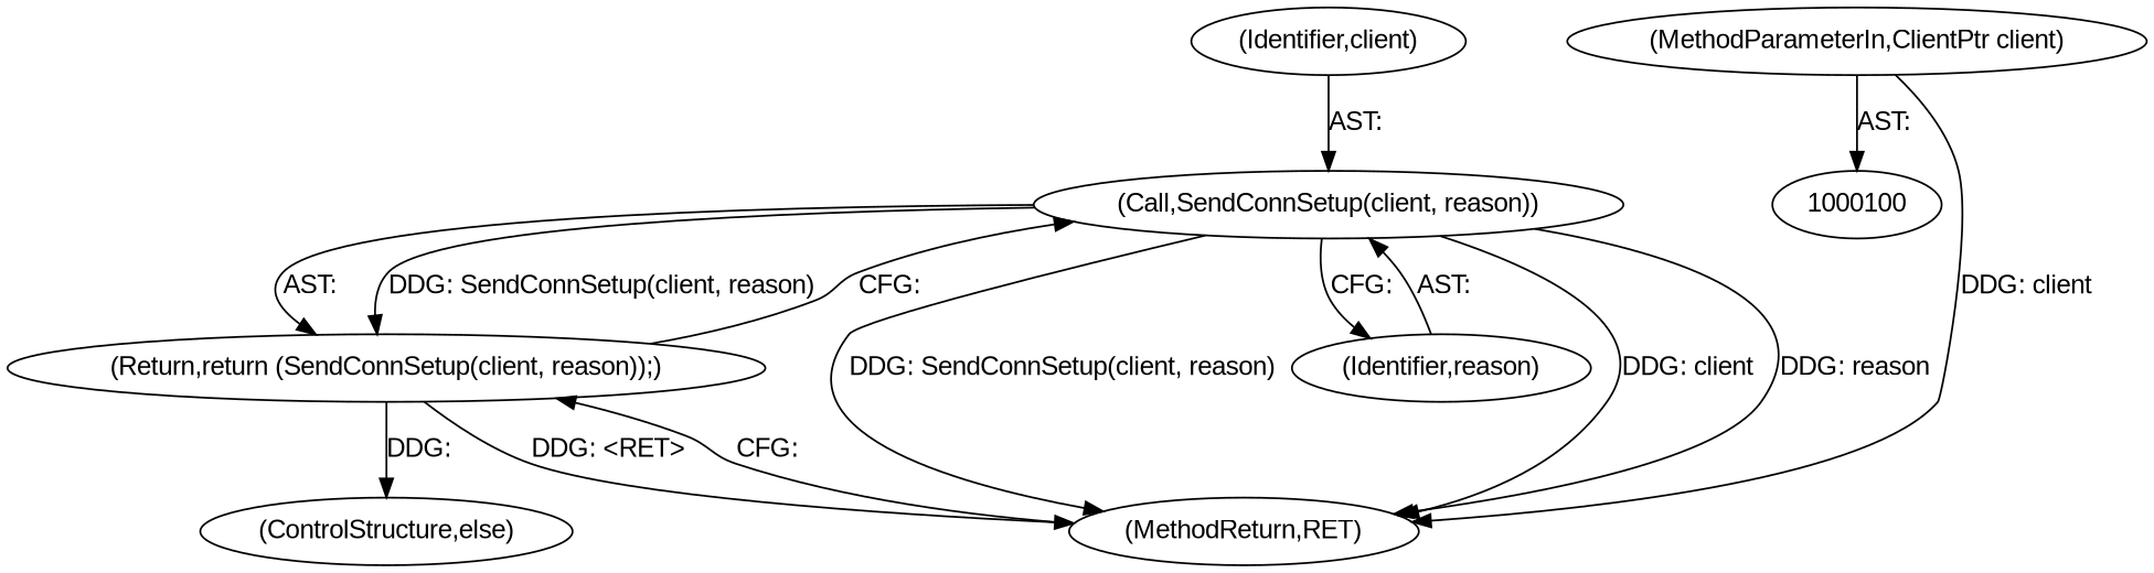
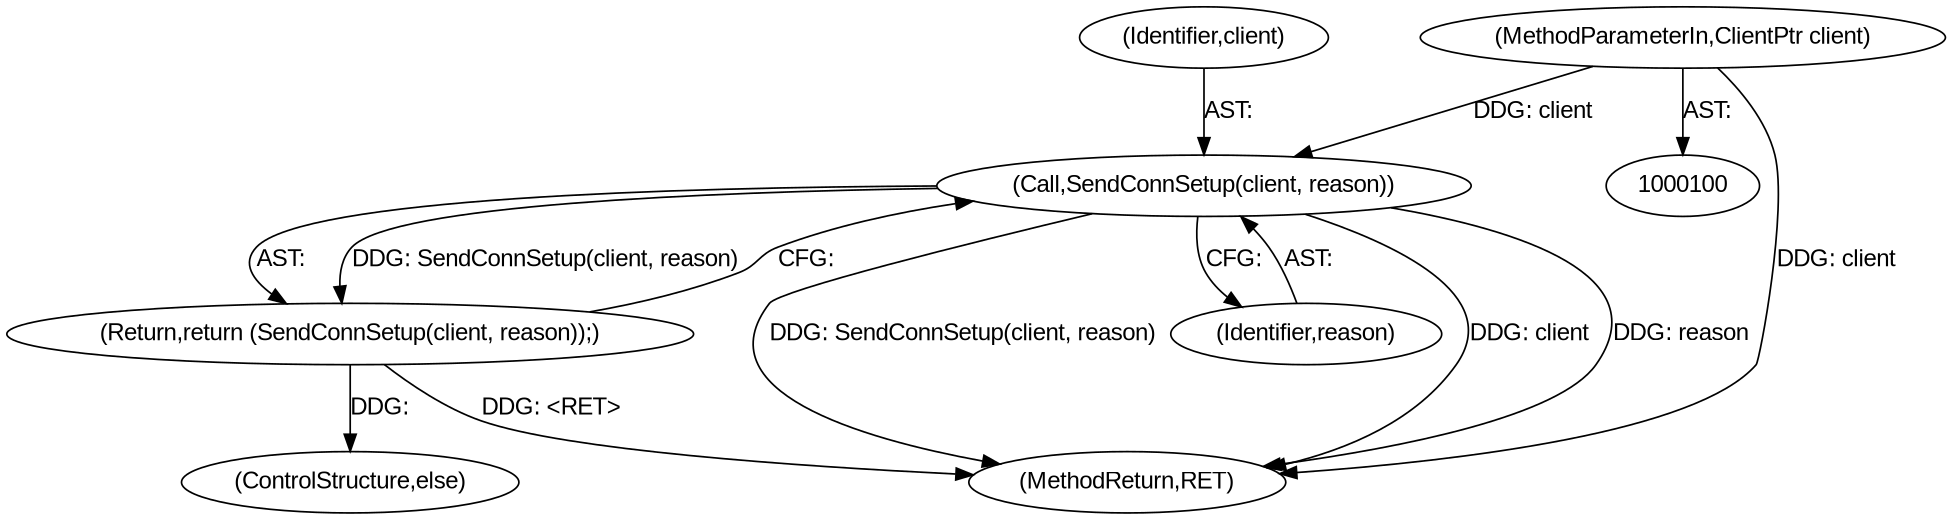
  digraph {
    fontname="Liberation Sans"
    node [fontname="Liberation Sans"]
    edge [fontname="Liberation Sans"]
    n1 [label="(Call,SendConnSetup(client, reason))"]
    n2 [label="(Return,return (SendConnSetup(client, reason));)"]
    n3 [label="(Identifier,reason)"]
    n4 [label="(MethodReturn,RET)"]
    n5 [label="(ControlStructure,else)"]
    n6 [label="(MethodParameterIn,ClientPtr client)"]
    1000100
    n8 [label="(Identifier,client)"]
    n1 -> n2 [label="AST: "]
    n1 -> n2 [label="DDG: SendConnSetup(client, reason)"]
    n1 -> n3 [label="CFG: "]
    n1 -> n4 [label="DDG: SendConnSetup(client, reason)"]
    n1 -> n4 [label="DDG: client"]
    n1 -> n4 [label="DDG: reason"]
    n2 -> n1 [label="CFG: "]
    n2 -> n4 [label="DDG: <RET>"]
    n2 -> n5 [label="DDG: "]
    n3 -> n1 [label="AST: "]
-   n4 -> n2 [label="CFG: "]
+   n6 -> n1 [label="DDG: client"]
    n6 -> n4 [label="DDG: client"]
    n6 -> 1000100 [label="AST: "]
    n8 -> n1 [label="AST: "]
  }
